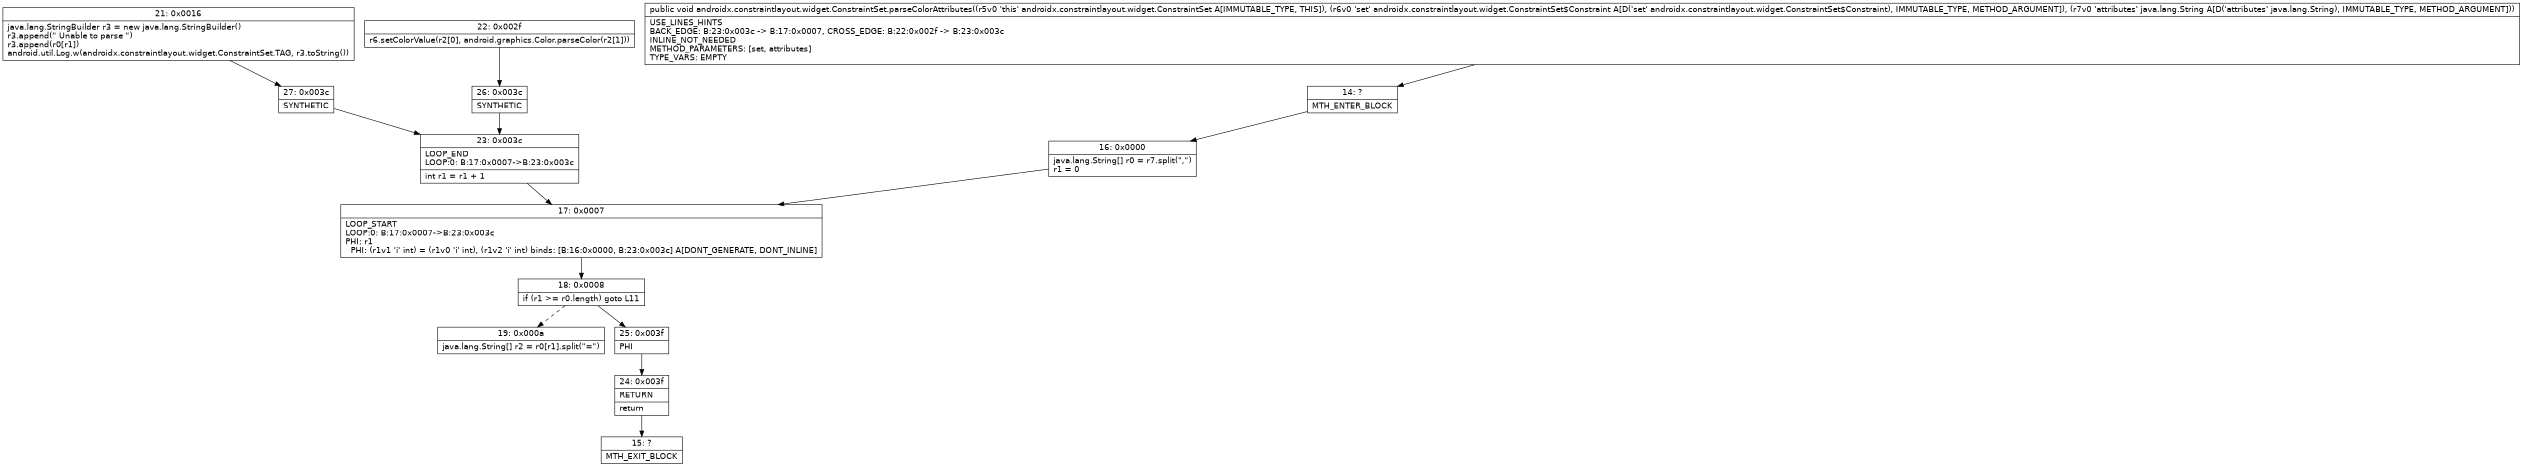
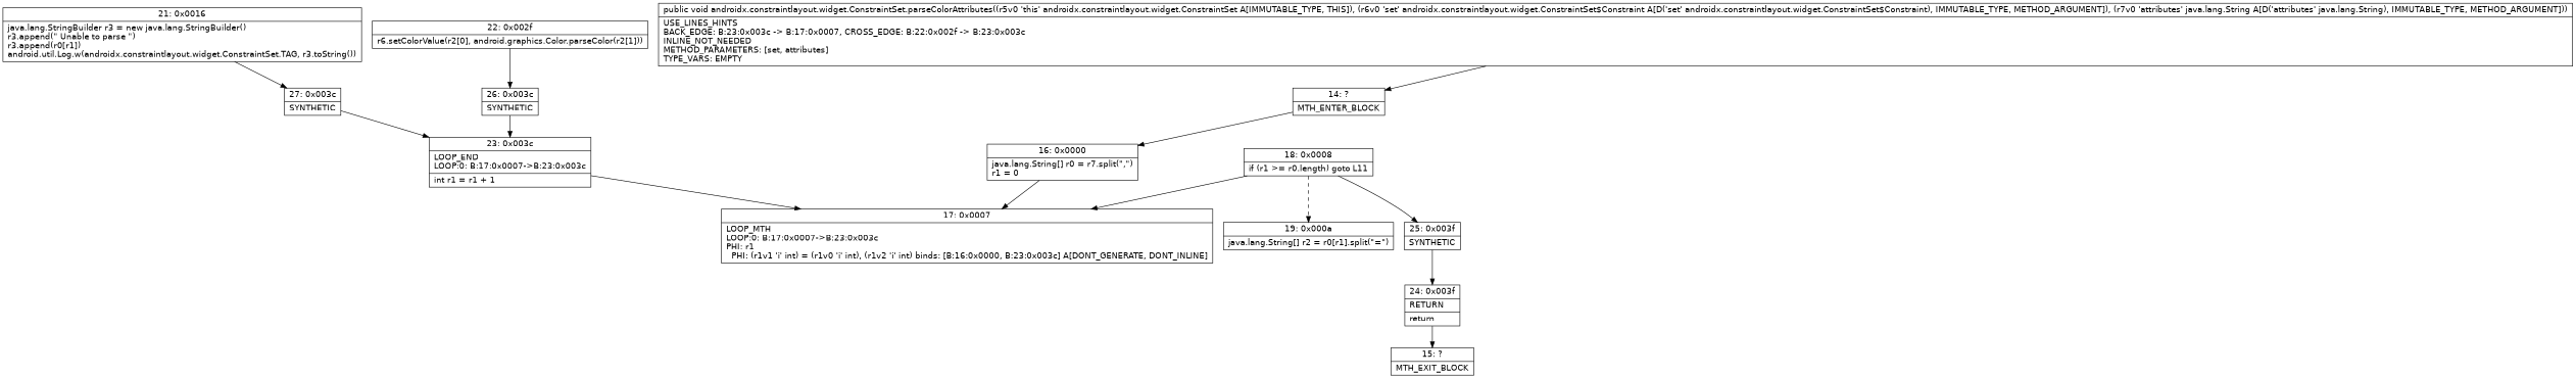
  digraph {
    fontname="DejaVu Sans"
    node [fontname="DejaVu Sans" shape=record]
    edge [fontname="DejaVu Sans"]
    n1 [label="{14\:\ ?|MTH_ENTER_BLOCK\l}"]
    n2 [label="{16\:\ 0x0000|java.lang.String[] r0 = r7.split(\",\")\lr1 = 0\l}"]
-   n3 [label="{17\:\ 0x0007|LOOP_START\lLOOP:0: B:17:0x0007\-\>B:23:0x003c\lPHI: r1 \l  PHI: (r1v1 'i' int) = (r1v0 'i' int), (r1v2 'i' int) binds: [B:16:0x0000, B:23:0x003c] A[DONT_GENERATE, DONT_INLINE]\l}"]
+   n3 [label="{17\:\ 0x0007|LOOP_MTH\lLOOP:0: B:17:0x0007\-\>B:23:0x003c\lPHI: r1 \l  PHI: (r1v1 'i' int) = (r1v0 'i' int), (r1v2 'i' int) binds: [B:16:0x0000, B:23:0x003c] A[DONT_GENERATE, DONT_INLINE]\l}"]
    n4 [label="{18\:\ 0x0008|if (r1 \>= r0.length) goto L11\l}"]
    n5 [label="{19\:\ 0x000a|java.lang.String[] r2 = r0[r1].split(\"=\")\l}"]
-   n6 [label="{25\:\ 0x003f|PHI\l}"]
+   n6 [label="{25\:\ 0x003f|SYNTHETIC\l}"]
    n7 [label="{24\:\ 0x003f|RETURN\l|return\l}"]
    n8 [label="{21\:\ 0x0016|java.lang.StringBuilder r3 = new java.lang.StringBuilder()\lr3.append(\" Unable to parse \")\lr3.append(r0[r1])\landroid.util.Log.w(androidx.constraintlayout.widget.ConstraintSet.TAG, r3.toString())\l}"]
    n9 [label="{27\:\ 0x003c|SYNTHETIC\l}"]
    n10 [label="{22\:\ 0x002f|r6.setColorValue(r2[0], android.graphics.Color.parseColor(r2[1]))\l}"]
    n11 [label="{26\:\ 0x003c|SYNTHETIC\l}"]
    n12 [label="{23\:\ 0x003c|LOOP_END\lLOOP:0: B:17:0x0007\-\>B:23:0x003c\l|int r1 = r1 + 1\l}"]
    n13 [label="{15\:\ ?|MTH_EXIT_BLOCK\l}"]
    n14 [label="{public void androidx.constraintlayout.widget.ConstraintSet.parseColorAttributes((r5v0 'this' androidx.constraintlayout.widget.ConstraintSet A[IMMUTABLE_TYPE, THIS]), (r6v0 'set' androidx.constraintlayout.widget.ConstraintSet$Constraint A[D('set' androidx.constraintlayout.widget.ConstraintSet$Constraint), IMMUTABLE_TYPE, METHOD_ARGUMENT]), (r7v0 'attributes' java.lang.String A[D('attributes' java.lang.String), IMMUTABLE_TYPE, METHOD_ARGUMENT]))  | USE_LINES_HINTS\lBACK_EDGE: B:23:0x003c \-\> B:17:0x0007, CROSS_EDGE: B:22:0x002f \-\> B:23:0x003c\lINLINE_NOT_NEEDED\lMETHOD_PARAMETERS: [set, attributes]\lTYPE_VARS: EMPTY\l}"]
    n1 -> n2
    n2 -> n3
-   n3 -> n4
+   n4 -> n3
    n4 -> n5 [style=dashed]
    n4 -> n6
    n6 -> n7
    n7 -> n13
    n8 -> n9
    n9 -> n12
    n10 -> n11
    n11 -> n12
    n12 -> n3
    n14 -> n1
  }
